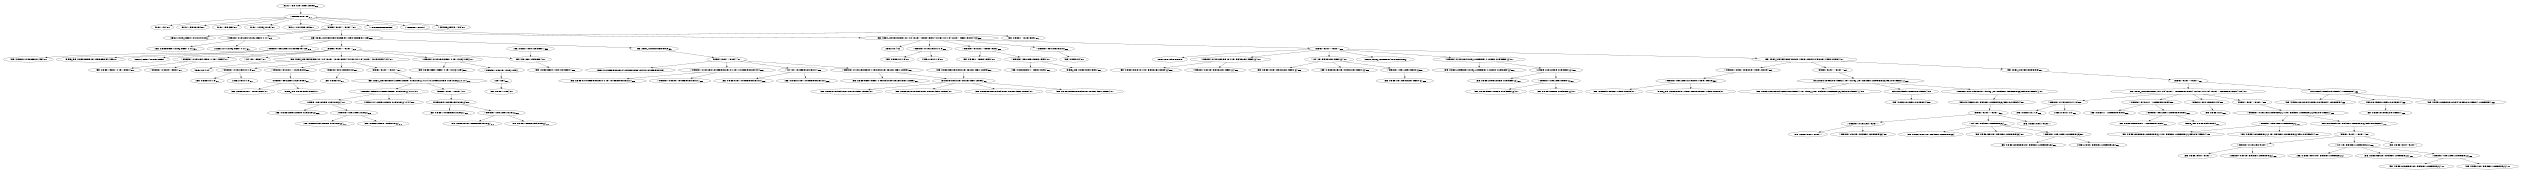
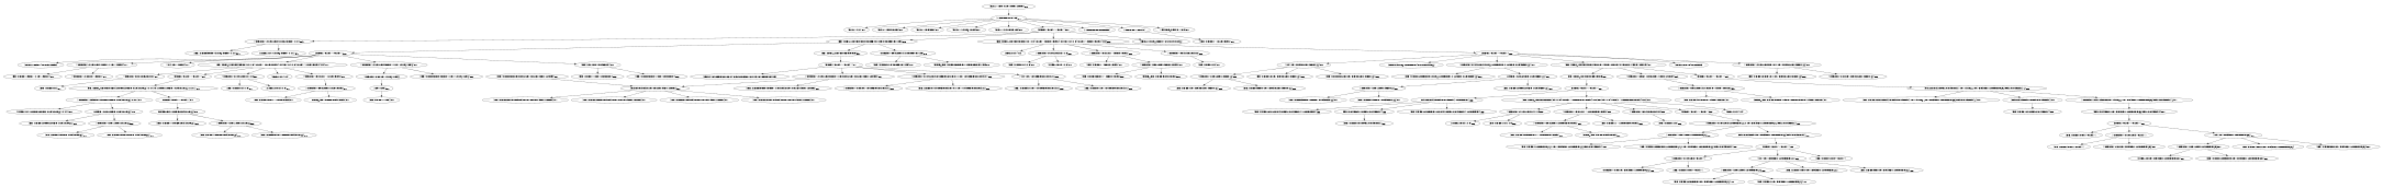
  digraph {
    fontname=Lato
    node [fontname=Lato]
    edge [fontname=Lato]
    n1 [label=<(METHOD,buildMap)<SUB>571</SUB>>]
    n2 [label=<(PARAM,this)<SUB>571</SUB>>]
    n3 [label=<(PARAM,File fromDir)<SUB>571</SUB>>]
    n4 [label=<(PARAM,File toDir)<SUB>571</SUB>>]
    n5 [label=<(PARAM,String[] names)<SUB>571</SUB>>]
    n6 [label=<(PARAM,Hashtable map)<SUB>572</SUB>>]
    n7 [label=<(BLOCK,&lt;empty&gt;,&lt;empty&gt;)<SUB>572</SUB>>]
    n8 [label=<(MODIFIER,PROTECTED)>]
    n9 [label=<(MODIFIER,VIRTUAL)>]
    n10 [label=<(METHOD_RETURN,void)<SUB>571</SUB>>]
    n11 [label=<(PARAM,FileNameMapper mapper)<SUB>572</SUB>>]
    n12 [label=<(LOCAL,String[] toCopy: java.lang.String[])>]
    n13 [label=<(&lt;operator&gt;.assignment,String[] toCopy = null)<SUB>574</SUB>>]
    n14 [label=<(CONTROL_STRUCTURE,if (forceOverwrite),if (forceOverwrite))<SUB>575</SUB>>]
    n15 [label=<(CONTROL_STRUCTURE,for (int i = 0; Some(i &lt; toCopy.length); i++),for (int i = 0; Some(i &lt; toCopy.length); i++))<SUB>589</SUB>>]
    n16 [label=<(IDENTIFIER,i,i &lt; names.length)<SUB>577</SUB>>]
    n17 [label=<(IDENTIFIER,toCopy,String[] toCopy = null)<SUB>574</SUB>>]
    n18 [label=<(LITERAL,null,String[] toCopy = null)<SUB>574</SUB>>]
    n19 [label=<(&lt;operator&gt;.fieldAccess,this.forceOverwrite)<SUB>575</SUB>>]
    n20 [label=<(BLOCK,&lt;empty&gt;,&lt;empty&gt;)<SUB>575</SUB>>]
    n21 [label=<(CONTROL_STRUCTURE,else,else)<SUB>584</SUB>>]
    n22 [label=<(LOCAL,int i: int)>]
    n23 [label=<(&lt;operator&gt;.assignment,int i = 0)<SUB>589</SUB>>]
    n24 [label=<(&lt;operator&gt;.lessThan,i &lt; toCopy.length)<SUB>589</SUB>>]
    n25 [label=<(&lt;operator&gt;.postIncrement,i++)<SUB>589</SUB>>]
    n26 [label=<(BLOCK,&lt;empty&gt;,&lt;empty&gt;)<SUB>589</SUB>>]
    n27 [label=<(IDENTIFIER,this,if (forceOverwrite))<SUB>575</SUB>>]
    n28 [label=<(FIELD_IDENTIFIER,forceOverwrite,forceOverwrite)<SUB>575</SUB>>]
    n29 [label=<(LOCAL,Vector v: java.util.Vector)>]
    n30 [label=<(&lt;operator&gt;.assignment,Vector v = new Vector())<SUB>576</SUB>>]
    n31 [label=<(&lt;init&gt;,new Vector())<SUB>576</SUB>>]
    n32 [label=<(CONTROL_STRUCTURE,for (int i = 0; Some(i &lt; names.length); i++),for (int i = 0; Some(i &lt; names.length); i++))<SUB>577</SUB>>]
    n33 [label=<(&lt;operator&gt;.assignment,toCopy = new String[v.size()])<SUB>582</SUB>>]
    n34 [label=<(copyInto,v.copyInto(toCopy))<SUB>588</SUB>>]
    n35 [label=<(BLOCK,&lt;empty&gt;,&lt;empty&gt;)<SUB>584</SUB>>]
    n36 [label=<(IDENTIFIER,v,Vector v = new Vector())<SUB>576</SUB>>]
    n37 [label=<(&lt;operator&gt;.alloc,new Vector())<SUB>576</SUB>>]
    n38 [label=<(LOCAL,int i: int)>]
    n39 [label=<(&lt;operator&gt;.assignment,int i = 0)<SUB>577</SUB>>]
    n40 [label=<(&lt;operator&gt;.lessThan,i &lt; names.length)<SUB>577</SUB>>]
    n41 [label=<(&lt;operator&gt;.postIncrement,i++)<SUB>577</SUB>>]
    n42 [label=<(BLOCK,&lt;empty&gt;,&lt;empty&gt;)<SUB>577</SUB>>]
    n43 [label=<(IDENTIFIER,toCopy,toCopy = new String[v.size()])<SUB>582</SUB>>]
    n44 [label=<(&lt;operator&gt;.alloc,new String[v.size()])>]
    n45 [label=<(IDENTIFIER,v,v.copyInto(toCopy))<SUB>583</SUB>>]
    n46 [label=<(IDENTIFIER,toCopy,v.copyInto(toCopy))<SUB>583</SUB>>]
    n47 [label=<(IDENTIFIER,i,int i = 0)<SUB>577</SUB>>]
    n48 [label=<(LITERAL,0,int i = 0)<SUB>577</SUB>>]
    n49 [label=<(&lt;operator&gt;.fieldAccess,names.length)<SUB>577</SUB>>]
    n50 [label=<(IDENTIFIER,i,i++)<SUB>577</SUB>>]
    n51 [label=<(CONTROL_STRUCTURE,if (mapper.mapFileName(names[i]) != null),if (mapper.mapFileName(names[i]) != null))<SUB>578</SUB>>]
    n52 [label=<(IDENTIFIER,names,i &lt; names.length)<SUB>577</SUB>>]
    n53 [label=<(FIELD_IDENTIFIER,length,length)<SUB>577</SUB>>]
    n54 [label=<(&lt;operator&gt;.notEquals,mapper.mapFileName(names[i]) != null)<SUB>578</SUB>>]
    n55 [label=<(BLOCK,&lt;empty&gt;,&lt;empty&gt;)<SUB>578</SUB>>]
    n56 [label=<(mapFileName,mapFileName(names[i]))<SUB>178</SUB>>]
    n57 [label=<(LITERAL,null,mapper.mapFileName(names[i]) != null)<SUB>578</SUB>>]
    n58 [label=<(addElement,v.addElement(names[i]))<SUB>579</SUB>>]
    n59 [label=<(IDENTIFIER,mapper,mapFileName(names[i]))<SUB>578</SUB>>]
    n60 [label=<(&lt;operator&gt;.indexAccess,names[i])<SUB>578</SUB>>]
    n61 [label=<(IDENTIFIER,names,mapFileName(names[i]))<SUB>578</SUB>>]
    n62 [label=<(IDENTIFIER,i,mapFileName(names[i]))<SUB>578</SUB>>]
    n63 [label=<(IDENTIFIER,v,v.addElement(names[i]))<SUB>579</SUB>>]
    n64 [label=<(&lt;operator&gt;.indexAccess,names[i])<SUB>579</SUB>>]
    n65 [label=<(IDENTIFIER,names,v.addElement(names[i]))<SUB>579</SUB>>]
    n66 [label=<(IDENTIFIER,i,v.addElement(names[i]))<SUB>579</SUB>>]
    n67 [label=<(size,v.size())<SUB>582</SUB>>]
    n68 [label=<(IDENTIFIER,v,v.size())<SUB>582</SUB>>]
    n69 [label=<(LOCAL,SourceFileScanner ds: org.apache.tools.ant.util.SourceFileScanner)>]
    n70 [label=<(&lt;operator&gt;.assignment,SourceFileScanner ds = new SourceFileScanner(this))<SUB>585</SUB>>]
    n71 [label=<(&lt;init&gt;,new SourceFileScanner(this))<SUB>585</SUB>>]
    n72 [label=<(&lt;operator&gt;.assignment,toCopy = restrict(names, fromDir, toDir, mapper))<SUB>586</SUB>>]
    n73 [label=<(IDENTIFIER,ds,SourceFileScanner ds = new SourceFileScanner(this))<SUB>585</SUB>>]
    n74 [label=<(&lt;operator&gt;.alloc,new SourceFileScanner(this))<SUB>585</SUB>>]
    n75 [label=<(IDENTIFIER,ds,new SourceFileScanner(this))<SUB>585</SUB>>]
    n76 [label=<(IDENTIFIER,this,new SourceFileScanner(this))<SUB>585</SUB>>]
    n77 [label=<(IDENTIFIER,toCopy,toCopy = restrict(names, fromDir, toDir, mapper))<SUB>586</SUB>>]
    n78 [label=<(restrict,restrict(names, fromDir, toDir, mapper))<SUB>586</SUB>>]
    n79 [label=<(IDENTIFIER,ds,restrict(names, fromDir, toDir, mapper))<SUB>586</SUB>>]
    n80 [label=<(IDENTIFIER,names,restrict(names, fromDir, toDir, mapper))<SUB>586</SUB>>]
    n81 [label=<(IDENTIFIER,fromDir,restrict(names, fromDir, toDir, mapper))<SUB>586</SUB>>]
    n82 [label=<(IDENTIFIER,mapper,restrict(names, fromDir, toDir, mapper))<SUB>586</SUB>>]
    n83 [label=<(IDENTIFIER,toDir,restrict(names, fromDir, toDir, mapper))<SUB>586</SUB>>]
    n84 [label=<(IDENTIFIER,i,int i = 0)<SUB>589</SUB>>]
    n85 [label=<(LITERAL,0,int i = 0)<SUB>589</SUB>>]
    n86 [label=<(IDENTIFIER,i,i &lt; toCopy.length)<SUB>589</SUB>>]
    n87 [label=<(&lt;operator&gt;.fieldAccess,toCopy.length)<SUB>589</SUB>>]
    n88 [label=<(IDENTIFIER,i,i++)<SUB>589</SUB>>]
    n89 [label=<(LOCAL,File src: java.io.File)>]
    n90 [label=<(&lt;operator&gt;.assignment,File src = new File(fromDir, toCopy[i]))<SUB>590</SUB>>]
    n91 [label=<(&lt;init&gt;,new File(fromDir, toCopy[i]))<SUB>590</SUB>>]
    n92 [label=<(LOCAL,String[] mappedFiles: java.lang.String[])>]
    n93 [label=<(&lt;operator&gt;.assignment,String[] mappedFiles = mapFileName(toCopy[i]))<SUB>592</SUB>>]
    n94 [label=<(CONTROL_STRUCTURE,if (!enableMultipleMappings),if (!enableMultipleMappings))<SUB>594</SUB>>]
    n95 [label=<(IDENTIFIER,toCopy,i &lt; toCopy.length)<SUB>589</SUB>>]
    n96 [label=<(FIELD_IDENTIFIER,length,length)<SUB>589</SUB>>]
    n97 [label=<(IDENTIFIER,src,File src = new File(fromDir, toCopy[i]))<SUB>590</SUB>>]
    n98 [label=<(&lt;operator&gt;.alloc,new File(fromDir, toCopy[i]))<SUB>590</SUB>>]
    n99 [label=<(IDENTIFIER,src,new File(fromDir, toCopy[i]))<SUB>590</SUB>>]
    n100 [label=<(IDENTIFIER,fromDir,new File(fromDir, toCopy[i]))<SUB>590</SUB>>]
    n101 [label=<(&lt;operator&gt;.indexAccess,toCopy[i])<SUB>590</SUB>>]
    n102 [label=<(IDENTIFIER,mappedFiles,String[] mappedFiles = mapFileName(toCopy[i]))<SUB>592</SUB>>]
    n103 [label=<(mapFileName,mapFileName(toCopy[i]))<SUB>592</SUB>>]
    n104 [label=<(&lt;operator&gt;.logicalNot,!enableMultipleMappings)<SUB>594</SUB>>]
    n105 [label=<(BLOCK,&lt;empty&gt;,&lt;empty&gt;)<SUB>594</SUB>>]
    n106 [label=<(CONTROL_STRUCTURE,else,else)<SUB>597</SUB>>]
+   n107 [label=<(IDENTIFIER,toCopy,new File(fromDir, toCopy[i]))<SUB>590</SUB>>]
    n108 [label=<(IDENTIFIER,i,new File(fromDir, toCopy[i]))<SUB>590</SUB>>]
    n109 [label=<(IDENTIFIER,mapper,mapFileName(toCopy[i]))<SUB>592</SUB>>]
    n110 [label=<(&lt;operator&gt;.indexAccess,toCopy[i])<SUB>592</SUB>>]
    n111 [label=<(IDENTIFIER,toCopy,mapFileName(toCopy[i]))<SUB>592</SUB>>]
    n112 [label=<(IDENTIFIER,i,mapFileName(toCopy[i]))<SUB>592</SUB>>]
    n113 [label=<(&lt;operator&gt;.fieldAccess,this.enableMultipleMappings)<SUB>594</SUB>>]
    n114 [label=<(put,map.put(src.getAbsolutePath(), new String[] { new File(toDir, mappedFiles[0]).getAbsolutePath() }))<SUB>595</SUB>>]
    n115 [label=<(BLOCK,&lt;empty&gt;,&lt;empty&gt;)<SUB>597</SUB>>]
    n116 [label=<(IDENTIFIER,this,!enableMultipleMappings)<SUB>594</SUB>>]
    n117 [label=<(FIELD_IDENTIFIER,enableMultipleMappings,enableMultipleMappings)<SUB>594</SUB>>]
    n118 [label=<(IDENTIFIER,map,map.put(src.getAbsolutePath(), new String[] { new File(toDir, mappedFiles[0]).getAbsolutePath() }))<SUB>595</SUB>>]
    n119 [label=<(getAbsolutePath,src.getAbsolutePath())<SUB>595</SUB>>]
    n120 [label=<(&lt;operator&gt;.arrayInitializer,new String[] { new File(toDir, mappedFiles[0]).getAbsolutePath() })<SUB>596</SUB>>]
    n121 [label=<(IDENTIFIER,src,src.getAbsolutePath())<SUB>595</SUB>>]
    n122 [label=<(getAbsolutePath,new File(toDir, mappedFiles[0]).getAbsolutePath())<SUB>596</SUB>>]
    n123 [label=<(BLOCK,&lt;empty&gt;,&lt;empty&gt;)<SUB>596</SUB>>]
    n124 [label=<(&lt;operator&gt;.assignment,&lt;empty&gt;)>]
    n125 [label=<(&lt;init&gt;,new File(toDir, mappedFiles[0]))<SUB>596</SUB>>]
    n126 [label=<(IDENTIFIER,$obj26,&lt;empty&gt;)>]
    n127 [label=<(IDENTIFIER,$obj26,&lt;empty&gt;)>]
    n128 [label=<(&lt;operator&gt;.alloc,new File(toDir, mappedFiles[0]))<SUB>596</SUB>>]
    n129 [label=<(IDENTIFIER,$obj26,new File(toDir, mappedFiles[0]))>]
    n130 [label=<(IDENTIFIER,toDir,new File(toDir, mappedFiles[0]))<SUB>596</SUB>>]
    n131 [label=<(&lt;operator&gt;.indexAccess,mappedFiles[0])<SUB>596</SUB>>]
    n132 [label=<(IDENTIFIER,mappedFiles,new File(toDir, mappedFiles[0]))<SUB>596</SUB>>]
    n133 [label=<(LITERAL,0,new File(toDir, mappedFiles[0]))<SUB>596</SUB>>]
    n134 [label=<(CONTROL_STRUCTURE,for (int k = 0; Some(k &lt; mappedFiles.length); k++),for (int k = 0; Some(k &lt; mappedFiles.length); k++))<SUB>599</SUB>>]
    n135 [label=<(put,map.put(src.getAbsolutePath(), mappedFiles))<SUB>603</SUB>>]
+   n136 [label=<(LOCAL,int k: int)>]
    n137 [label=<(&lt;operator&gt;.assignment,int k = 0)<SUB>599</SUB>>]
    n138 [label=<(&lt;operator&gt;.lessThan,k &lt; mappedFiles.length)<SUB>599</SUB>>]
    n139 [label=<(&lt;operator&gt;.postIncrement,k++)<SUB>599</SUB>>]
    n140 [label=<(BLOCK,&lt;empty&gt;,&lt;empty&gt;)<SUB>599</SUB>>]
    n141 [label=<(IDENTIFIER,map,map.put(src.getAbsolutePath(), mappedFiles))<SUB>603</SUB>>]
    n142 [label=<(getAbsolutePath,src.getAbsolutePath())<SUB>603</SUB>>]
    n143 [label=<(IDENTIFIER,mappedFiles,map.put(src.getAbsolutePath(), mappedFiles))<SUB>603</SUB>>]
    n144 [label=<(IDENTIFIER,k,int k = 0)<SUB>599</SUB>>]
    n145 [label=<(LITERAL,0,int k = 0)<SUB>599</SUB>>]
    n146 [label=<(IDENTIFIER,k,k &lt; mappedFiles.length)<SUB>599</SUB>>]
    n147 [label=<(&lt;operator&gt;.fieldAccess,mappedFiles.length)<SUB>599</SUB>>]
    n148 [label=<(IDENTIFIER,k,k++)<SUB>599</SUB>>]
    n149 [label=<(&lt;operator&gt;.assignment,mappedFiles[k] = new File(toDir, mappedFiles[k]).getAbsolutePath())<SUB>600</SUB>>]
    n150 [label=<(IDENTIFIER,mappedFiles,k &lt; mappedFiles.length)<SUB>599</SUB>>]
    n151 [label=<(FIELD_IDENTIFIER,length,length)<SUB>599</SUB>>]
    n152 [label=<(&lt;operator&gt;.indexAccess,mappedFiles[k])<SUB>600</SUB>>]
    n153 [label=<(getAbsolutePath,new File(toDir, mappedFiles[k]).getAbsolutePath())<SUB>600</SUB>>]
    n154 [label=<(IDENTIFIER,mappedFiles,mappedFiles[k] = new File(toDir, mappedFiles[k]).getAbsolutePath())<SUB>600</SUB>>]
    n155 [label=<(IDENTIFIER,k,mappedFiles[k] = new File(toDir, mappedFiles[k]).getAbsolutePath())<SUB>600</SUB>>]
    n156 [label=<(BLOCK,&lt;empty&gt;,&lt;empty&gt;)<SUB>600</SUB>>]
    n157 [label=<(&lt;operator&gt;.assignment,&lt;empty&gt;)>]
    n158 [label=<(&lt;init&gt;,new File(toDir, mappedFiles[k]))<SUB>600</SUB>>]
    n159 [label=<(IDENTIFIER,$obj27,&lt;empty&gt;)>]
    n160 [label=<(IDENTIFIER,$obj27,&lt;empty&gt;)>]
    n161 [label=<(&lt;operator&gt;.alloc,new File(toDir, mappedFiles[k]))<SUB>600</SUB>>]
    n162 [label=<(IDENTIFIER,$obj27,new File(toDir, mappedFiles[k]))>]
    n163 [label=<(IDENTIFIER,toDir,new File(toDir, mappedFiles[k]))<SUB>600</SUB>>]
    n164 [label=<(&lt;operator&gt;.indexAccess,mappedFiles[k])<SUB>600</SUB>>]
    n165 [label=<(IDENTIFIER,mappedFiles,new File(toDir, mappedFiles[k]))<SUB>600</SUB>>]
    n166 [label=<(IDENTIFIER,k,new File(toDir, mappedFiles[k]))<SUB>600</SUB>>]
    n167 [label=<(IDENTIFIER,src,src.getAbsolutePath())<SUB>603</SUB>>]
    n1 -> n2
    n1 -> n3
    n1 -> n4
    n1 -> n5
    n1 -> n6
    n1 -> n7
    n1 -> n8
    n1 -> n9
    n1 -> n10
    n7 -> n12
    n7 -> n13
    n7 -> n14
    n7 -> n15
    n9 -> n16
    n11 -> n1
    n13 -> n17
    n13 -> n18
    n14 -> n19
    n14 -> n20
    n14 -> n21
    n15 -> n22
    n15 -> n23
    n15 -> n24
    n15 -> n25
    n15 -> n26
    n19 -> n27
    n19 -> n28
    n20 -> n29
    n20 -> n30
    n20 -> n31
    n20 -> n32
    n20 -> n33
    n20 -> n34
    n21 -> n35
    n23 -> n84
    n23 -> n85
    n24 -> n86
    n24 -> n87
    n25 -> n88
    n26 -> n89
    n26 -> n90
    n26 -> n91
    n26 -> n92
    n26 -> n93
    n26 -> n94
    n30 -> n36
    n30 -> n37
    n32 -> n38
    n32 -> n39
    n32 -> n40
    n32 -> n41
    n32 -> n42
    n33 -> n43
    n33 -> n44
-   n45 -> n34
+   n34 -> n45
    n34 -> n46
    n35 -> n69
    n35 -> n70
    n35 -> n71
    n35 -> n72
    n39 -> n47
    n39 -> n48
    n40 -> n49
    n41 -> n50
    n42 -> n51
    n44 -> n67
    n49 -> n52
    n49 -> n53
    n51 -> n54
    n51 -> n55
    n54 -> n56
    n54 -> n57
    n55 -> n58
    n56 -> n59
    n56 -> n60
    n58 -> n63
    n58 -> n64
    n60 -> n61
    n60 -> n62
    n64 -> n65
    n64 -> n66
    n67 -> n68
    n70 -> n73
    n70 -> n74
    n71 -> n75
    n71 -> n76
    n72 -> n77
    n72 -> n78
    n78 -> n79
    n78 -> n80
    n78 -> n81
    n78 -> n82
    n83 -> n78
    n87 -> n95
    n87 -> n96
    n90 -> n97
    n90 -> n98
    n91 -> n99
    n91 -> n100
    n91 -> n101
    n93 -> n102
    n93 -> n103
    n94 -> n104
    n94 -> n105
    n94 -> n106
+   n101 -> n107
    n101 -> n108
    n103 -> n109
    n103 -> n110
    n104 -> n113
    n105 -> n114
    n106 -> n115
    n110 -> n111
    n110 -> n112
    n113 -> n116
    n113 -> n117
    n114 -> n118
    n114 -> n119
    n114 -> n120
    n115 -> n134
    n115 -> n135
    n119 -> n121
    n120 -> n122
    n122 -> n123
    n123 -> n124
    n123 -> n125
    n123 -> n126
    n124 -> n127
    n124 -> n128
    n125 -> n129
    n125 -> n130
    n125 -> n131
    n131 -> n132
    n131 -> n133
+   n134 -> n136
    n134 -> n137
    n134 -> n138
    n134 -> n139
    n134 -> n140
    n135 -> n141
    n135 -> n142
    n135 -> n143
    n137 -> n144
    n137 -> n145
    n138 -> n146
    n138 -> n147
    n139 -> n148
    n140 -> n149
    n142 -> n167
    n147 -> n150
    n147 -> n151
    n149 -> n152
    n149 -> n153
    n152 -> n154
    n152 -> n155
    n153 -> n156
    n156 -> n157
    n156 -> n158
    n156 -> n159
    n157 -> n160
    n157 -> n161
    n158 -> n162
    n158 -> n163
    n158 -> n164
    n164 -> n165
    n164 -> n166
  }
